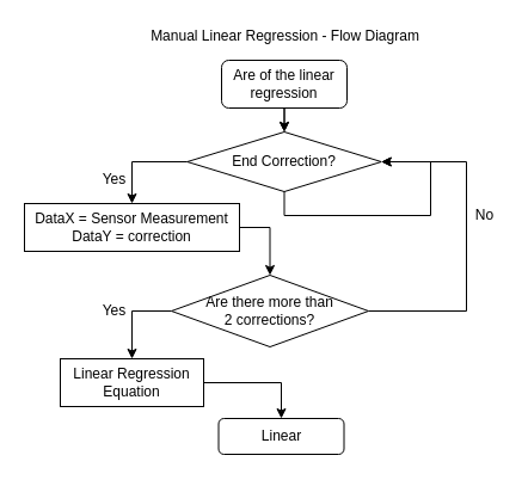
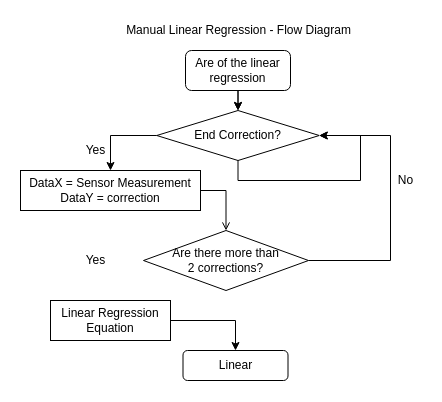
  <mxCell id="0" />
  <mxCell id="1" parent="0" />
  <mxCell id="2" value="Manual Linear Regression - Flow Diagram" style="text;html=1;align=center;verticalAlign=middle;resizable=0;points=[];autosize=1;" parent="1" vertex="1"><mxGeometry x="117.5" y="20" width="240" height="20" as="geometry" /></mxCell>
  <mxCell id="3" value="" style="edgeStyle=orthogonalEdgeStyle;rounded=0;orthogonalLoop=1;jettySize=auto;html=1;exitX=0.5;exitY=1;exitDx=0;exitDy=0;" parent="1" source="4" target="7" edge="1"><mxGeometry relative="1" as="geometry" /></mxCell>
  <mxCell id="4" value="Are of the linear regression" style="rounded=1;whiteSpace=wrap;html=1;" parent="1" vertex="1"><mxGeometry x="185" y="50" width="105" height="40" as="geometry" /></mxCell>
  <mxCell id="5" style="edgeStyle=orthogonalEdgeStyle;rounded=0;orthogonalLoop=1;jettySize=auto;html=1;exitX=0.5;exitY=1;exitDx=0;exitDy=0;entryX=0.5;entryY=0;entryDx=0;entryDy=0;" parent="1" target="7" edge="1"><mxGeometry relative="1" as="geometry"><mxPoint x="237.5" y="90" as="sourcePoint" /></mxGeometry></mxCell>
  <mxCell id="6" style="edgeStyle=orthogonalEdgeStyle;rounded=0;orthogonalLoop=1;jettySize=auto;html=1;exitX=0;exitY=0.5;exitDx=0;exitDy=0;entryX=0.5;entryY=0;entryDx=0;entryDy=0;" parent="1" source="7" target="9" edge="1"><mxGeometry relative="1" as="geometry" /></mxCell>
  <mxCell id="7" value="&lt;span&gt;End Correction?&lt;/span&gt;" style="rhombus;whiteSpace=wrap;html=1;" parent="1" vertex="1"><mxGeometry x="156.25" y="110" width="162.5" height="50" as="geometry" /></mxCell>
- <mxCell id="8" style="edgeStyle=orthogonalEdgeStyle;rounded=0;orthogonalLoop=1;jettySize=auto;html=1;exitX=1;exitY=0.5;exitDx=0;exitDy=0;" parent="1" source="9" target="13" edge="1"><mxGeometry relative="1" as="geometry" /></mxCell>
+ <mxCell id="8" style="edgeStyle=orthogonalEdgeStyle;rounded=0;orthogonalLoop=1;jettySize=auto;html=1;exitX=1;exitY=0.5;exitDx=0;exitDy=0;endArrow=open;" parent="1" source="9" target="13" edge="1"><mxGeometry relative="1" as="geometry" /></mxCell>
  <mxCell id="9" value="DataX = Sensor Measurement&lt;br&gt;DataY = correction" style="rounded=0;whiteSpace=wrap;html=1;" parent="1" vertex="1"><mxGeometry x="20" y="170" width="180" height="40" as="geometry" /></mxCell>
  <mxCell id="10" style="edgeStyle=orthogonalEdgeStyle;rounded=0;orthogonalLoop=1;jettySize=auto;html=1;exitX=0.5;exitY=1;exitDx=0;exitDy=0;entryX=1;entryY=0.5;entryDx=0;entryDy=0;" parent="1" source="7" target="7" edge="1"><mxGeometry relative="1" as="geometry"><Array as="points"><mxPoint x="238" y="180" /><mxPoint x="360" y="180" /><mxPoint x="360" y="135" /></Array></mxGeometry></mxCell>
  <mxCell id="11" style="edgeStyle=orthogonalEdgeStyle;rounded=0;orthogonalLoop=1;jettySize=auto;html=1;exitX=1;exitY=0.5;exitDx=0;exitDy=0;entryX=1;entryY=0.5;entryDx=0;entryDy=0;" parent="1" source="13" target="7" edge="1"><mxGeometry relative="1" as="geometry"><Array as="points"><mxPoint x="390" y="260" /><mxPoint x="390" y="135" /></Array></mxGeometry></mxCell>
- <mxCell id="12" style="edgeStyle=orthogonalEdgeStyle;rounded=0;orthogonalLoop=1;jettySize=auto;html=1;exitX=0;exitY=0.5;exitDx=0;exitDy=0;entryX=0.5;entryY=0;entryDx=0;entryDy=0;" parent="1" source="13" target="17" edge="1"><mxGeometry relative="1" as="geometry" /></mxCell>
  <mxCell id="13" value="Are there more than&lt;br&gt;2 corrections?" style="rhombus;whiteSpace=wrap;html=1;" parent="1" vertex="1"><mxGeometry x="143" y="230" width="165" height="60" as="geometry" /></mxCell>
  <mxCell id="14" value="Yes" style="text;html=1;align=center;verticalAlign=middle;resizable=0;points=[];autosize=1;" parent="1" vertex="1"><mxGeometry x="80" y="140" width="30" height="20" as="geometry" /></mxCell>
  <mxCell id="15" value="No" style="text;html=1;align=center;verticalAlign=middle;resizable=0;points=[];autosize=1;" parent="1" vertex="1"><mxGeometry x="390" y="170" width="30" height="20" as="geometry" /></mxCell>
  <mxCell id="16" style="edgeStyle=orthogonalEdgeStyle;rounded=0;orthogonalLoop=1;jettySize=auto;html=1;exitX=1;exitY=0.5;exitDx=0;exitDy=0;entryX=0.5;entryY=0;entryDx=0;entryDy=0;" parent="1" source="17" target="19" edge="1"><mxGeometry relative="1" as="geometry" /></mxCell>
  <mxCell id="17" value="Linear Regression Equation" style="rounded=0;whiteSpace=wrap;html=1;" parent="1" vertex="1"><mxGeometry x="50" y="300" width="120" height="40" as="geometry" /></mxCell>
  <mxCell id="18" value="Yes" style="text;html=1;align=center;verticalAlign=middle;resizable=0;points=[];autosize=1;" parent="1" vertex="1"><mxGeometry x="80" y="250" width="30" height="20" as="geometry" /></mxCell>
  <mxCell id="19" value="Linear" style="rounded=1;whiteSpace=wrap;html=1;" parent="1" vertex="1"><mxGeometry x="182.5" y="350" width="105" height="30" as="geometry" /></mxCell>
